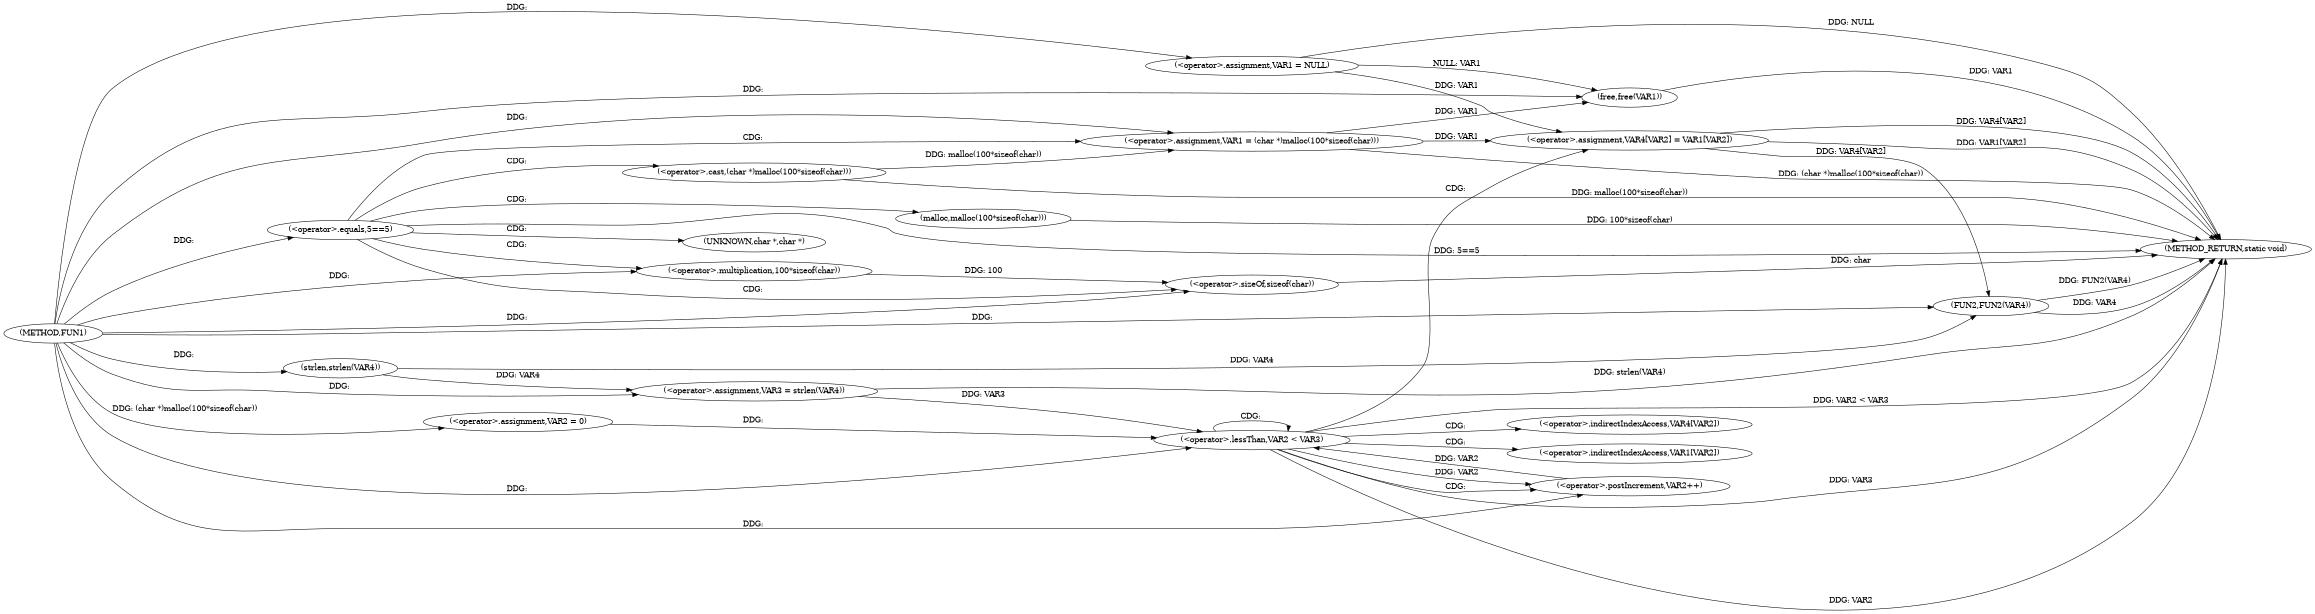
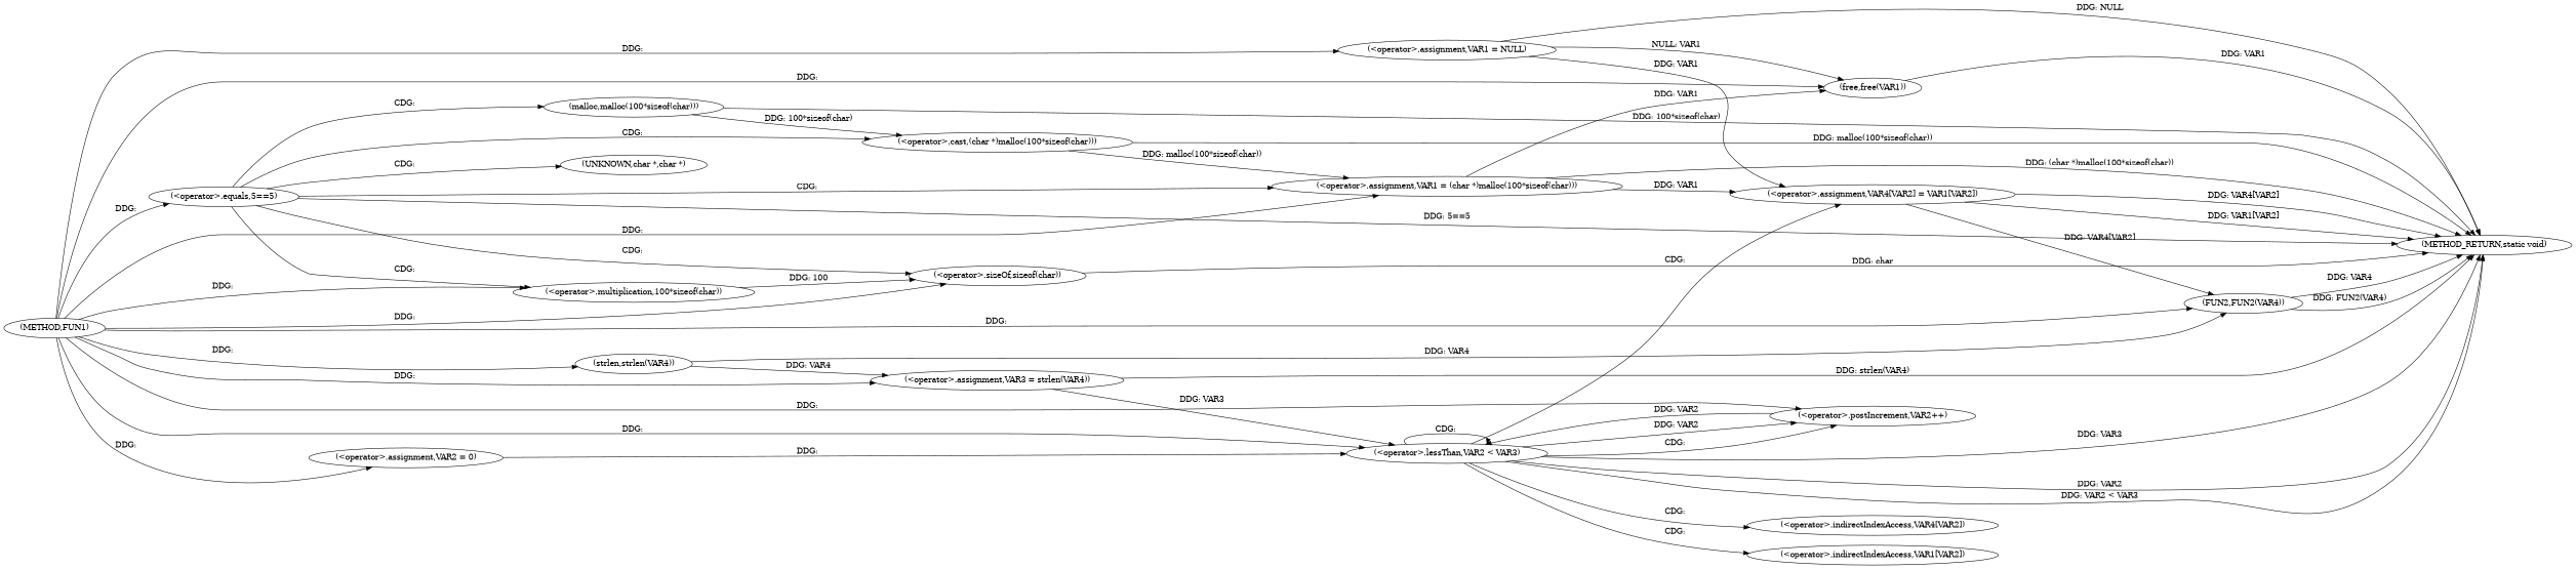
  digraph {
    rankdir=LR
    n1 [label="(METHOD,FUN1)"]
    n2 [label="(<operator>.assignment,VAR1 = NULL)"]
    n3 [label="(<operator>.equals,5==5)"]
    n4 [label="(<operator>.assignment,VAR1 = (char *)malloc(100*sizeof(char)))"]
    n5 [label="(<operator>.multiplication,100*sizeof(char))"]
    n6 [label="(<operator>.sizeOf,sizeof(char))"]
    n7 [label="(<operator>.assignment,VAR3 = strlen(VAR4))"]
    n8 [label="(strlen,strlen(VAR4))"]
    n9 [label="(<operator>.assignment,VAR2 = 0)"]
    n10 [label="(<operator>.lessThan,VAR2 < VAR3)"]
    n11 [label="(<operator>.postIncrement,VAR2++)"]
    n12 [label="(FUN2,FUN2(VAR4))"]
    n13 [label="(free,free(VAR1))"]
    n14 [label="(METHOD_RETURN,static void)"]
    n15 [label="(<operator>.assignment,VAR4[VAR2] = VAR1[VAR2])"]
    n16 [label="(<operator>.cast,(char *)malloc(100*sizeof(char)))"]
    n17 [label="(malloc,malloc(100*sizeof(char)))"]
    n18 [label="(UNKNOWN,char *,char *)"]
    n19 [label="(<operator>.indirectIndexAccess,VAR4[VAR2])"]
    n20 [label="(<operator>.indirectIndexAccess,VAR1[VAR2])"]
    n1 -> n2 [label="DDG: "]
    n1 -> n3 [label="DDG: "]
    n1 -> n4 [label="DDG: "]
    n1 -> n5 [label="DDG: "]
    n1 -> n6 [label="DDG: "]
    n1 -> n7 [label="DDG: "]
    n1 -> n8 [label="DDG: "]
-   n1 -> n9 [label="DDG: (char *)malloc(100*sizeof(char))"]
+   n1 -> n9 [label="DDG: "]
    n1 -> n10 [label="DDG: "]
    n1 -> n11 [label="DDG: "]
    n1 -> n12 [label="DDG: "]
    n1 -> n13 [label="DDG: "]
    n2 -> n13 [label="NULL: VAR1"]
    n2 -> n14 [label="DDG: NULL"]
    n2 -> n15 [label="DDG: VAR1"]
    n3 -> n4 [label="CDG: "]
    n3 -> n5 [label="CDG: "]
    n3 -> n6 [label="CDG: "]
    n3 -> n14 [label="DDG: 5==5"]
    n3 -> n16 [label="CDG: "]
    n3 -> n17 [label="CDG: "]
    n3 -> n18 [label="CDG: "]
    n4 -> n13 [label="DDG: VAR1"]
    n4 -> n14 [label="DDG: (char *)malloc(100*sizeof(char))"]
    n4 -> n15 [label="DDG: VAR1"]
    n5 -> n6 [label="DDG: 100"]
    n6 -> n14 [label="DDG: char"]
    n7 -> n10 [label="DDG: VAR3"]
    n7 -> n14 [label="DDG: strlen(VAR4)"]
    n8 -> n7 [label="DDG: VAR4"]
    n8 -> n12 [label="DDG: VAR4"]
    n9 -> n10 [label="DDG: "]
    n10 -> n10 [label="CDG: "]
    n10 -> n11 [label="DDG: VAR2"]
    n10 -> n11 [label="CDG: "]
    n10 -> n14 [label="DDG: VAR2"]
    n10 -> n14 [label="DDG: VAR2 < VAR3"]
    n10 -> n14 [label="DDG: VAR3"]
    n10 -> n15 [label="CDG: "]
    n10 -> n19 [label="CDG: "]
    n10 -> n20 [label="CDG: "]
    n11 -> n10 [label="DDG: VAR2"]
    n12 -> n14 [label="DDG: FUN2(VAR4)"]
    n12 -> n14 [label="DDG: VAR4"]
    n13 -> n14 [label="DDG: VAR1"]
    n15 -> n12 [label="DDG: VAR4[VAR2]"]
    n15 -> n14 [label="DDG: VAR1[VAR2]"]
    n15 -> n14 [label="DDG: VAR4[VAR2]"]
    n16 -> n4 [label="DDG: malloc(100*sizeof(char))"]
    n16 -> n14 [label="DDG: malloc(100*sizeof(char))"]
    n17 -> n14 [label="DDG: 100*sizeof(char)"]
+   n17 -> n16 [label="DDG: 100*sizeof(char)"]
  }
